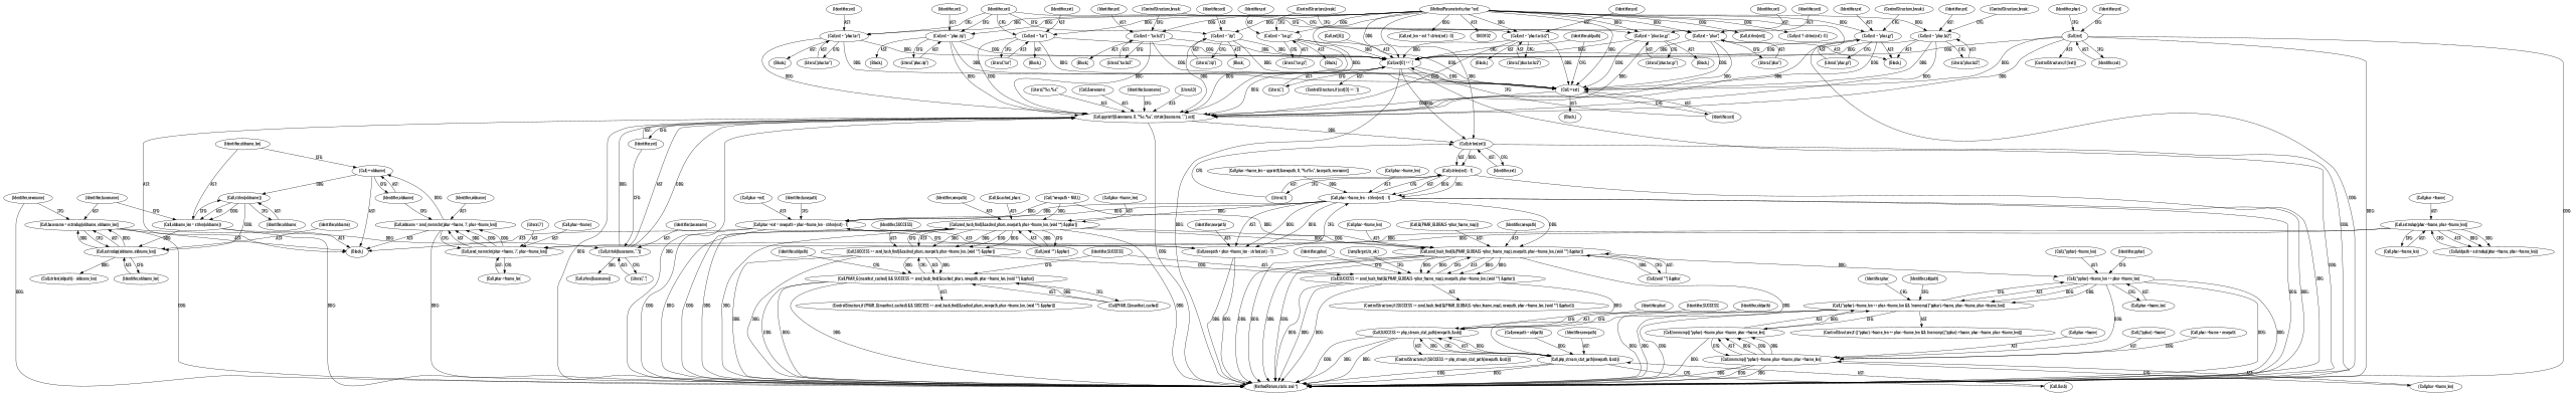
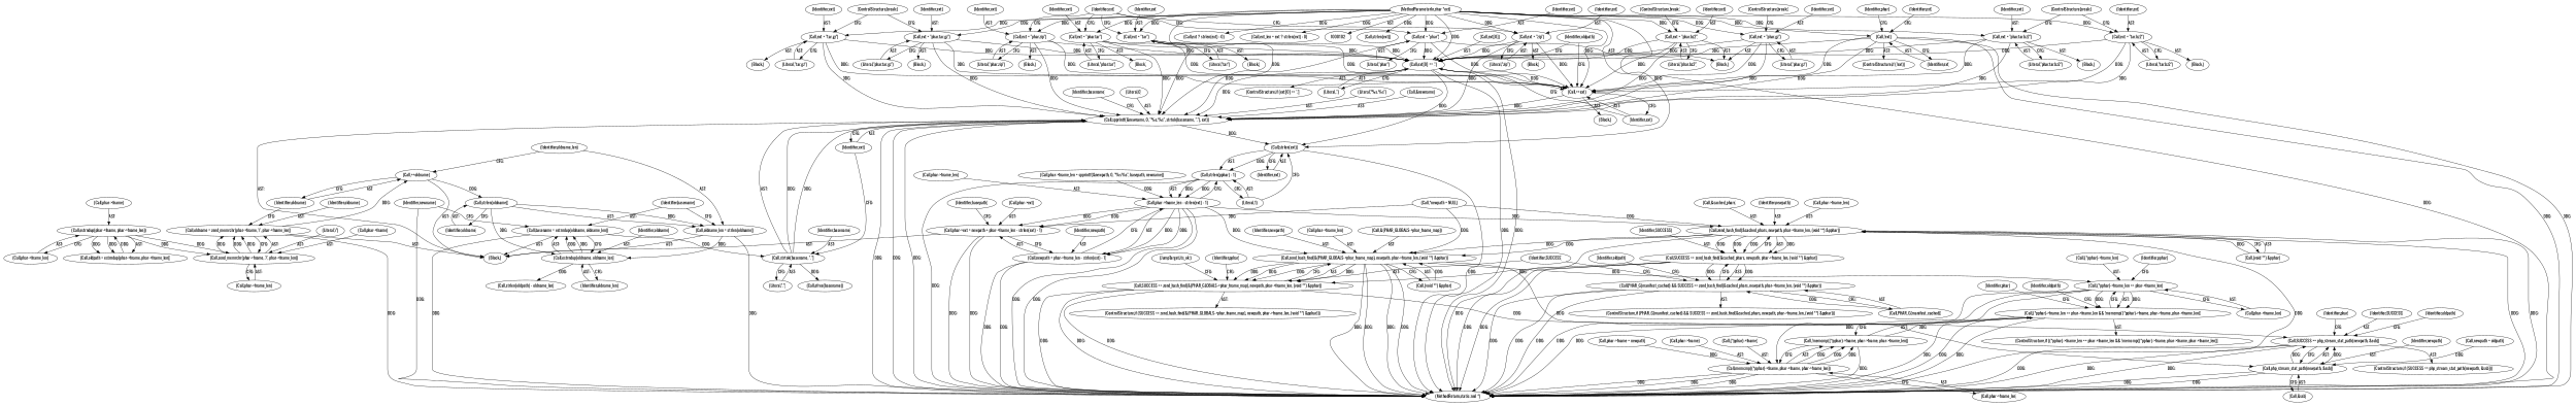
  digraph {
    fontname=Oswald
    node [fontname=Oswald]
    edge [fontname=Oswald]
    n1 [label="(Call,strlen(ext))"]
-   n2 [label="(Call,strlen(ext) - 1)"]
+   n2 [label="(Call,strlen(pphar) - 1)"]
    n3 [label="(MethodReturn,static zval *)"]
    n4 [label="(Identifier,ext)"]
    n5 [label="(Call,phar->fname_len - strlen(ext) - 1)"]
    n6 [label="(Literal,1)"]
    n7 [label="(Call,spprintf(&newname, 0, \"%s.%s\", strtok(basename, \".\"), ext))"]
    n8 [label="(Block,)"]
    n9 [label="(Identifier,ext)"]
    n10 [label="(Call,strtok(basename, \".\"))"]
    n11 [label="(Call,efree(basename))"]
    n12 [label="(Literal,\".\")"]
    n13 [label="(Call,basename = estrndup(oldname, oldname_len))"]
    n14 [label="(Call,estrndup(oldname, oldname_len))"]
    n15 [label="(Call,strlen(oldpath) - oldname_len)"]
    n16 [label="(Identifier,oldname_len)"]
    n17 [label="(Call,strlen(oldname))"]
    n18 [label="(Call,oldname_len = strlen(oldname))"]
    n19 [label="(Identifier,oldname)"]
    n20 [label="(Call,++oldname)"]
    n21 [label="(Identifier,oldname)"]
    n22 [label="(Call,oldname = zend_memrchr(phar->fname, '/', phar->fname_len))"]
    n23 [label="(Call,zend_memrchr(phar->fname, '/', phar->fname_len))"]
    n24 [label="(Call,phar->fname_len)"]
    n25 [label="(Call,estrndup(phar->fname, phar->fname_len))"]
    n26 [label="(Call,phar->fname_len)"]
    n27 [label="(Call,oldpath = estrndup(phar->fname, phar->fname_len))"]
    n28 [label="(Call,ext = \"phar.tar\")"]
    n29 [label="(Call,ext[0] == '.')"]
    n30 [label="(Call,++ext)"]
    n31 [label="(Block,)"]
    n32 [label="(Literal,\"phar.tar\")"]
    n33 [label="(Literal,'.')"]
    n34 [label="(ControlStructure,if (ext[0] == '.'))"]
    n35 [label="(Identifier,ext)"]
    n36 [label="(Block,)"]
    n37 [label="(MethodParameterIn,char *ext)"]
    n38 [label="(Call,ext = \"tar.gz\")"]
    n39 [label="(Call,ext = \"phar.zip\")"]
    n40 [label="(Call,ext = \"tar.bz2\")"]
    n41 [label="(Call,ext = \"tar\")"]
    n42 [label="(Call,ext = \"zip\")"]
    n43 [label="(Call,ext = \"phar.tar.bz2\")"]
    n44 [label="(Call,ext = \"phar.gz\")"]
    n45 [label="(Call,ext = \"phar.tar.gz\")"]
    n46 [label="(Call,!ext)"]
    n47 [label="(Call,ext = \"phar\")"]
    n48 [label="(Call,ext = \"phar.bz2\")"]
    n49 [label="(Call,strlen(ext))"]
    n50 [label="(Call,ext ? strlen(ext) : 0)"]
    n51 [label="(Call,ext_len = ext ? strlen(ext) : 0)"]
    1000102
    n53 [label="(Literal,\"tar.gz\")"]
    n54 [label="(Block,)"]
    n55 [label="(Block,)"]
    n56 [label="(Literal,\"phar.zip\")"]
    n57 [label="(Block,)"]
    n58 [label="(Literal,\"tar.bz2\")"]
    n59 [label="(Literal,\"tar\")"]
    n60 [label="(Block,)"]
    n61 [label="(Literal,\"zip\")"]
    n62 [label="(Block,)"]
    n63 [label="(Block,)"]
    n64 [label="(Literal,\"phar.tar.bz2\")"]
    n65 [label="(Block,)"]
    n66 [label="(Literal,\"phar.gz\")"]
    n67 [label="(Literal,\"phar.tar.gz\")"]
    n68 [label="(Block,)"]
    n69 [label="(ControlStructure,if (!ext))"]
    n70 [label="(Identifier,ext)"]
    n71 [label="(Literal,\"phar\")"]
    n72 [label="(Literal,\"phar.bz2\")"]
    n73 [label="(Call,phar->ext = newpath + phar->fname_len - strlen(ext) - 1)"]
    n74 [label="(Call,newpath + phar->fname_len - strlen(ext) - 1)"]
    n75 [label="(Call,zend_hash_find(&cached_phars, newpath, phar->fname_len, (void **) &pphar))"]
    n76 [label="(Call,zend_hash_find(&(PHAR_GLOBALS->phar_fname_map), newpath, phar->fname_len, (void **) &pphar))"]
    n77 [label="(Call,SUCCESS == zend_hash_find(&cached_phars, newpath, phar->fname_len, (void **) &pphar))"]
    n78 [label="(Call,(void **) &pphar)"]
    n79 [label="(Call,SUCCESS == zend_hash_find(&(PHAR_GLOBALS->phar_fname_map), newpath, phar->fname_len, (void **) &pphar))"]
    n80 [label="(Call,php_stream_stat_path(newpath, &ssb))"]
    n81 [label="(Call,(*pphar)->fname_len == phar->fname_len)"]
    n82 [label="(Call,(void **) &pphar)"]
    n83 [label="(Call,PHAR_G(manifest_cached) && SUCCESS == zend_hash_find(&cached_phars, newpath, phar->fname_len, (void **) &pphar))"]
    n84 [label="(ControlStructure,if (PHAR_G(manifest_cached) && SUCCESS == zend_hash_find(&cached_phars, newpath, phar->fname_len, (void **) &pphar)))"]
    n85 [label="(Call,PHAR_G(manifest_cached))"]
    n86 [label="(Call,SUCCESS == php_stream_stat_path(newpath, &ssb))"]
    n87 [label="(ControlStructure,if (SUCCESS == zend_hash_find(&(PHAR_GLOBALS->phar_fname_map), newpath, phar->fname_len, (void **) &pphar)))"]
    n88 [label="(ControlStructure,if (SUCCESS == php_stream_stat_path(newpath, &ssb)))"]
    n89 [label="(Call,&ssb)"]
    n90 [label="(Call,(*pphar)->fname_len == phar->fname_len && !memcmp((*pphar)->fname, phar->fname, phar->fname_len))"]
    n91 [label="(Call,memcmp((*pphar)->fname, phar->fname, phar->fname_len))"]
    n92 [label="(Call,phar->fname_len)"]
    n93 [label="(Call,!memcmp((*pphar)->fname, phar->fname, phar->fname_len))"]
    n94 [label="(ControlStructure,if ((*pphar)->fname_len == phar->fname_len && !memcmp((*pphar)->fname, phar->fname, phar->fname_len)))"]
    n95 [label="(Call,phar->fname_len)"]
    n96 [label="(Identifier,phar)"]
    n97 [label="(Call,phar->fname_len)"]
    n98 [label="(Call,phar->fname)"]
    n99 [label="(Identifier,ext)"]
    n100 [label="(Identifier,ext)"]
    n101 [label="(Identifier,ext)"]
    n102 [label="(Identifier,ext)"]
    n103 [label="(Call,&cached_phars)"]
    n104 [label="(Literal,\"%s.%s\")"]
    n105 [label="(Call,phar->fname)"]
    n106 [label="(Identifier,pphar)"]
    n107 [label="(Identifier,newpath)"]
    n108 [label="(ControlStructure,break;)"]
    n109 [label="(ControlStructure,break;)"]
    n110 [label="(Identifier,ext)"]
    n111 [label="(Identifier,oldpath)"]
    n112 [label="(Call,phar->fname_len)"]
    n113 [label="(Call,(*pphar)->fname_len)"]
    n114 [label="(Call,&(PHAR_GLOBALS->phar_fname_map))"]
    n115 [label="(Identifier,oldname)"]
    n116 [label="(Identifier,SUCCESS)"]
    n117 [label="(Call,(*pphar)->fname)"]
    n118 [label="(Call,*newpath = NULL)"]
    n119 [label="(Call,&newname)"]
    n120 [label="(Identifier,oldname_len)"]
    n121 [label="(Identifier,newpath)"]
    n122 [label="(Identifier,basepath)"]
    n123 [label="(Identifier,ext)"]
    n124 [label="(Identifier,SUCCESS)"]
    n125 [label="(Identifier,phar)"]
    n126 [label="(Identifier,basename)"]
    n127 [label="(Identifier,oldpath)"]
    n128 [label="(Identifier,basename)"]
    n129 [label="(Identifier,ext)"]
    n130 [label="(Call,phar->fname_len)"]
    n131 [label="(Identifier,pphar)"]
    n132 [label="(JumpTarget,its_ok:)"]
    n133 [label="(Identifier,oldpath)"]
    n134 [label="(Call,newpath = oldpath)"]
    n135 [label="(Identifier,newpath)"]
    n136 [label="(Call,ext[0])"]
    n137 [label="(Call,phar->ext)"]
    n138 [label="(Identifier,ext)"]
    n139 [label="(Identifier,ext)"]
    n140 [label="(ControlStructure,break;)"]
    n141 [label="(Literal,'/')"]
    n142 [label="(Call,phar->fname_len = spprintf(&newpath, 0, \"%s%s\", basepath, newname))"]
    n143 [label="(Call,phar->fname = newpath)"]
    n144 [label="(Identifier,ext)"]
    n145 [label="(Identifier,basename)"]
    n146 [label="(Identifier,ext)"]
    n147 [label="(Identifier,phar)"]
    n148 [label="(Identifier,oldpath)"]
    n149 [label="(Literal,0)"]
    n150 [label="(ControlStructure,break;)"]
    n151 [label="(Identifier,newname)"]
    n152 [label="(Identifier,ext)"]
    n153 [label="(Identifier,ext)"]
    n154 [label="(Identifier,newpath)"]
    n155 [label="(Identifier,oldname)"]
    n156 [label="(Call,phar->fname)"]
    n157 [label="(Identifier,SUCCESS)"]
    n1 -> n2 [label="AST: "]
    n1 -> n2 [label="DDG: "]
    n1 -> n3 [label="DDG: "]
    n1 -> n4 [label="CFG: "]
    n2 -> n3 [label="DDG: "]
    n2 -> n5 [label="AST: "]
    n2 -> n5 [label="DDG: "]
    n2 -> n5 [label="DDG: "]
    n2 -> n6 [label="CFG: "]
    n4 -> n1 [label="AST: "]
    n5 -> n2 [label="CFG: "]
    n5 -> n3 [label="DDG: "]
    n5 -> n3 [label="DDG: "]
    n5 -> n73 [label="DDG: "]
    n5 -> n73 [label="DDG: "]
    n5 -> n74 [label="AST: "]
    n5 -> n74 [label="DDG: "]
    n5 -> n74 [label="DDG: "]
    n5 -> n75 [label="DDG: "]
    n5 -> n76 [label="DDG: "]
    n6 -> n1 [label="CFG: "]
    n6 -> n2 [label="AST: "]
    n7 -> n1 [label="DDG: "]
    n7 -> n3 [label="DDG: "]
    n7 -> n3 [label="DDG: "]
    n7 -> n3 [label="DDG: "]
    n7 -> n8 [label="AST: "]
    n7 -> n9 [label="CFG: "]
    n9 -> n7 [label="AST: "]
    n9 -> n10 [label="CFG: "]
    n10 -> n7 [label="AST: "]
    n10 -> n7 [label="DDG: "]
    n10 -> n7 [label="DDG: "]
    n10 -> n11 [label="DDG: "]
    n10 -> n12 [label="CFG: "]
    n12 -> n10 [label="AST: "]
    n13 -> n3 [label="DDG: "]
    n13 -> n8 [label="AST: "]
    n13 -> n10 [label="DDG: "]
    n13 -> n14 [label="CFG: "]
    n14 -> n13 [label="AST: "]
    n14 -> n13 [label="DDG: "]
    n14 -> n13 [label="DDG: "]
    n14 -> n15 [label="DDG: "]
    n14 -> n16 [label="CFG: "]
    n16 -> n14 [label="AST: "]
    n17 -> n14 [label="DDG: "]
    n17 -> n18 [label="AST: "]
    n17 -> n18 [label="DDG: "]
    n17 -> n19 [label="CFG: "]
    n18 -> n3 [label="DDG: "]
    n18 -> n8 [label="AST: "]
    n18 -> n14 [label="DDG: "]
-   n18 -> n17 [label="CFG: "]
    n19 -> n17 [label="AST: "]
    n20 -> n8 [label="AST: "]
    n20 -> n17 [label="DDG: "]
    n20 -> n21 [label="CFG: "]
    n21 -> n20 [label="AST: "]
    n21 -> n22 [label="CFG: "]
    n22 -> n3 [label="DDG: "]
    n22 -> n8 [label="AST: "]
    n22 -> n20 [label="DDG: "]
    n22 -> n23 [label="CFG: "]
    n23 -> n22 [label="AST: "]
    n23 -> n22 [label="DDG: "]
    n23 -> n22 [label="DDG: "]
    n23 -> n22 [label="DDG: "]
    n23 -> n24 [label="CFG: "]
    n24 -> n23 [label="AST: "]
    n25 -> n23 [label="DDG: "]
    n25 -> n23 [label="DDG: "]
    n25 -> n26 [label="CFG: "]
    n25 -> n27 [label="AST: "]
    n25 -> n27 [label="DDG: "]
    n25 -> n27 [label="DDG: "]
    n26 -> n25 [label="AST: "]
-   n27 -> n25 [label="CFG: "]
+   n27 -> n25 [label="DDG: "]
    n28 -> n7 [label="DDG: "]
    n28 -> n29 [label="DDG: "]
    n28 -> n30 [label="DDG: "]
    n28 -> n31 [label="AST: "]
    n28 -> n32 [label="CFG: "]
    n29 -> n1 [label="DDG: "]
    n29 -> n3 [label="DDG: "]
    n29 -> n3 [label="DDG: "]
    n29 -> n7 [label="DDG: "]
    n29 -> n30 [label="DDG: "]
    n29 -> n33 [label="CFG: "]
    n29 -> n34 [label="AST: "]
    n30 -> n7 [label="DDG: "]
    n30 -> n35 [label="CFG: "]
    n30 -> n36 [label="AST: "]
    n32 -> n28 [label="AST: "]
    n33 -> n29 [label="AST: "]
    n35 -> n29 [label="CFG: "]
    n35 -> n30 [label="AST: "]
    n37 -> n1 [label="DDG: "]
    n37 -> n3 [label="DDG: "]
    n37 -> n7 [label="DDG: "]
    n37 -> n28 [label="DDG: "]
    n37 -> n29 [label="DDG: "]
    n37 -> n30 [label="DDG: "]
    n37 -> n38 [label="DDG: "]
    n37 -> n39 [label="DDG: "]
    n37 -> n40 [label="DDG: "]
    n37 -> n41 [label="DDG: "]
    n37 -> n42 [label="DDG: "]
    n37 -> n43 [label="DDG: "]
    n37 -> n44 [label="DDG: "]
    n37 -> n45 [label="DDG: "]
+   n37 -> n46 [label="DDG: "]
    n37 -> n47 [label="DDG: "]
    n37 -> n48 [label="DDG: "]
    n37 -> n49 [label="DDG: "]
    n37 -> n50 [label="DDG: "]
    n37 -> n51 [label="DDG: "]
    n37 -> 1000102 [label="AST: "]
    n38 -> n7 [label="DDG: "]
    n38 -> n29 [label="DDG: "]
    n38 -> n30 [label="DDG: "]
    n38 -> n53 [label="CFG: "]
    n38 -> n54 [label="AST: "]
    n39 -> n7 [label="DDG: "]
    n39 -> n29 [label="DDG: "]
    n39 -> n30 [label="DDG: "]
    n39 -> n55 [label="AST: "]
    n39 -> n56 [label="CFG: "]
    n40 -> n7 [label="DDG: "]
    n40 -> n29 [label="DDG: "]
    n40 -> n30 [label="DDG: "]
    n40 -> n57 [label="AST: "]
    n40 -> n58 [label="CFG: "]
    n41 -> n7 [label="DDG: "]
    n41 -> n29 [label="DDG: "]
    n41 -> n30 [label="DDG: "]
    n41 -> n59 [label="CFG: "]
    n41 -> n60 [label="AST: "]
    n42 -> n7 [label="DDG: "]
    n42 -> n29 [label="DDG: "]
    n42 -> n30 [label="DDG: "]
    n42 -> n61 [label="CFG: "]
    n42 -> n62 [label="AST: "]
    n43 -> n7 [label="DDG: "]
    n43 -> n29 [label="DDG: "]
    n43 -> n30 [label="DDG: "]
    n43 -> n63 [label="AST: "]
    n43 -> n64 [label="CFG: "]
    n44 -> n7 [label="DDG: "]
    n44 -> n29 [label="DDG: "]
    n44 -> n30 [label="DDG: "]
    n44 -> n65 [label="AST: "]
    n44 -> n66 [label="CFG: "]
    n45 -> n7 [label="DDG: "]
    n45 -> n29 [label="DDG: "]
    n45 -> n30 [label="DDG: "]
    n45 -> n67 [label="CFG: "]
    n45 -> n68 [label="AST: "]
    n46 -> n3 [label="DDG: "]
    n46 -> n3 [label="DDG: "]
    n46 -> n7 [label="DDG: "]
    n46 -> n29 [label="DDG: "]
    n46 -> n30 [label="DDG: "]
    n46 -> n69 [label="AST: "]
    n46 -> n70 [label="CFG: "]
    n47 -> n7 [label="DDG: "]
    n47 -> n29 [label="DDG: "]
    n47 -> n30 [label="DDG: "]
    n47 -> n65 [label="AST: "]
    n47 -> n71 [label="CFG: "]
    n48 -> n7 [label="DDG: "]
    n48 -> n29 [label="DDG: "]
    n48 -> n30 [label="DDG: "]
    n48 -> n65 [label="AST: "]
    n48 -> n72 [label="CFG: "]
    n53 -> n38 [label="AST: "]
    n56 -> n39 [label="AST: "]
    n58 -> n40 [label="AST: "]
    n59 -> n41 [label="AST: "]
    n61 -> n42 [label="AST: "]
    n64 -> n43 [label="AST: "]
    n66 -> n44 [label="AST: "]
    n67 -> n45 [label="AST: "]
    n70 -> n46 [label="AST: "]
    n71 -> n47 [label="AST: "]
    n72 -> n48 [label="AST: "]
    n73 -> n3 [label="DDG: "]
    n73 -> n3 [label="DDG: "]
    n73 -> n8 [label="AST: "]
    n73 -> n74 [label="CFG: "]
    n74 -> n3 [label="DDG: "]
    n74 -> n3 [label="DDG: "]
    n74 -> n5 [label="CFG: "]
    n74 -> n73 [label="AST: "]
    n75 -> n3 [label="DDG: "]
    n75 -> n3 [label="DDG: "]
    n75 -> n3 [label="DDG: "]
    n75 -> n3 [label="DDG: "]
    n75 -> n76 [label="DDG: "]
    n75 -> n76 [label="DDG: "]
    n75 -> n77 [label="AST: "]
    n75 -> n77 [label="DDG: "]
    n75 -> n77 [label="DDG: "]
    n75 -> n77 [label="DDG: "]
    n75 -> n77 [label="DDG: "]
    n75 -> n78 [label="CFG: "]
    n76 -> n3 [label="DDG: "]
    n76 -> n3 [label="DDG: "]
    n76 -> n3 [label="DDG: "]
    n76 -> n3 [label="DDG: "]
    n76 -> n79 [label="AST: "]
    n76 -> n79 [label="DDG: "]
    n76 -> n79 [label="DDG: "]
    n76 -> n79 [label="DDG: "]
    n76 -> n79 [label="DDG: "]
    n76 -> n80 [label="DDG: "]
    n76 -> n81 [label="DDG: "]
    n76 -> n82 [label="CFG: "]
    n77 -> n3 [label="DDG: "]
    n77 -> n3 [label="DDG: "]
    n77 -> n75 [label="CFG: "]
    n77 -> n79 [label="DDG: "]
    n77 -> n83 [label="AST: "]
    n77 -> n83 [label="DDG: "]
    n77 -> n83 [label="DDG: "]
    n78 -> n75 [label="AST: "]
    n78 -> n75 [label="DDG: "]
    n79 -> n3 [label="DDG: "]
    n79 -> n3 [label="DDG: "]
    n79 -> n3 [label="DDG: "]
    n79 -> n76 [label="CFG: "]
    n79 -> n86 [label="DDG: "]
    n79 -> n87 [label="AST: "]
    n80 -> n3 [label="DDG: "]
    n80 -> n3 [label="DDG: "]
    n80 -> n86 [label="AST: "]
    n80 -> n86 [label="DDG: "]
    n80 -> n86 [label="DDG: "]
    n80 -> n89 [label="CFG: "]
    n81 -> n3 [label="DDG: "]
    n81 -> n3 [label="DDG: "]
    n81 -> n90 [label="AST: "]
    n81 -> n90 [label="DDG: "]
    n81 -> n90 [label="DDG: "]
    n81 -> n91 [label="DDG: "]
    n81 -> n92 [label="CFG: "]
    n82 -> n76 [label="AST: "]
    n82 -> n76 [label="DDG: "]
    n83 -> n3 [label="DDG: "]
    n83 -> n3 [label="DDG: "]
    n83 -> n3 [label="DDG: "]
    n83 -> n77 [label="CFG: "]
    n83 -> n84 [label="AST: "]
    n83 -> n85 [label="CFG: "]
    n85 -> n83 [label="AST: "]
    n85 -> n83 [label="DDG: "]
    n86 -> n3 [label="DDG: "]
    n86 -> n3 [label="DDG: "]
    n86 -> n3 [label="DDG: "]
    n86 -> n80 [label="CFG: "]
    n86 -> n88 [label="AST: "]
    n89 -> n80 [label="AST: "]
    n90 -> n3 [label="DDG: "]
    n90 -> n3 [label="DDG: "]
    n90 -> n3 [label="DDG: "]
    n90 -> n81 [label="CFG: "]
    n90 -> n93 [label="CFG: "]
    n90 -> n94 [label="AST: "]
    n91 -> n3 [label="DDG: "]
    n91 -> n3 [label="DDG: "]
    n91 -> n3 [label="DDG: "]
    n91 -> n93 [label="AST: "]
    n91 -> n93 [label="DDG: "]
    n91 -> n93 [label="DDG: "]
    n91 -> n93 [label="DDG: "]
    n91 -> n95 [label="CFG: "]
    n92 -> n81 [label="AST: "]
    n93 -> n3 [label="DDG: "]
    n93 -> n90 [label="AST: "]
    n93 -> n90 [label="DDG: "]
    n93 -> n91 [label="CFG: "]
    n95 -> n91 [label="AST: "]
    n96 -> n86 [label="CFG: "]
    n97 -> n5 [label="AST: "]
    n98 -> n91 [label="AST: "]
    n99 -> n43 [label="AST: "]
    n100 -> n47 [label="AST: "]
    n101 -> n46 [label="CFG: "]
    n102 -> n38 [label="AST: "]
    n103 -> n75 [label="AST: "]
    n104 -> n7 [label="AST: "]
    n105 -> n25 [label="AST: "]
    n106 -> n81 [label="CFG: "]
    n107 -> n75 [label="AST: "]
    n108 -> n40 [label="CFG: "]
    n108 -> n43 [label="CFG: "]
    n109 -> n38 [label="CFG: "]
    n109 -> n45 [label="CFG: "]
    n110 -> n41 [label="AST: "]
    n111 -> n29 [label="CFG: "]
    n111 -> n30 [label="CFG: "]
    n112 -> n76 [label="AST: "]
    n113 -> n81 [label="AST: "]
    n114 -> n76 [label="AST: "]
    n115 -> n22 [label="AST: "]
    n116 -> n86 [label="AST: "]
    n117 -> n91 [label="AST: "]
    n118 -> n73 [label="DDG: "]
    n118 -> n75 [label="DDG: "]
    n118 -> n76 [label="DDG: "]
    n119 -> n7 [label="AST: "]
    n120 -> n18 [label="AST: "]
    n120 -> n20 [label="CFG: "]
    n121 -> n76 [label="AST: "]
    n122 -> n73 [label="CFG: "]
    n123 -> n42 [label="AST: "]
    n124 -> n79 [label="AST: "]
    n124 -> n83 [label="CFG: "]
    n125 -> n46 [label="CFG: "]
    n126 -> n13 [label="AST: "]
    n126 -> n18 [label="CFG: "]
    n127 -> n86 [label="CFG: "]
    n128 -> n10 [label="AST: "]
    n129 -> n44 [label="AST: "]
    n130 -> n75 [label="AST: "]
    n131 -> n79 [label="CFG: "]
    n132 -> n79 [label="CFG: "]
    n133 -> n83 [label="CFG: "]
    n134 -> n80 [label="DDG: "]
    n135 -> n80 [label="AST: "]
    n136 -> n29 [label="AST: "]
    n137 -> n73 [label="AST: "]
    n138 -> n45 [label="AST: "]
    n139 -> n28 [label="CFG: "]
    n139 -> n39 [label="CFG: "]
    n139 -> n41 [label="CFG: "]
    n139 -> n42 [label="CFG: "]
    n139 -> n47 [label="CFG: "]
    n140 -> n44 [label="CFG: "]
    n141 -> n23 [label="AST: "]
    n142 -> n5 [label="DDG: "]
    n143 -> n91 [label="DDG: "]
    n144 -> n40 [label="AST: "]
    n145 -> n7 [label="CFG: "]
    n146 -> n48 [label="AST: "]
    n147 -> n90 [label="CFG: "]
    n148 -> n90 [label="CFG: "]
    n149 -> n7 [label="AST: "]
    n150 -> n48 [label="CFG: "]
    n151 -> n3 [label="DDG: "]
    n151 -> n13 [label="CFG: "]
    n152 -> n28 [label="AST: "]
    n153 -> n39 [label="AST: "]
    n154 -> n74 [label="AST: "]
    n155 -> n14 [label="AST: "]
    n156 -> n23 [label="AST: "]
    n157 -> n77 [label="AST: "]
  }
